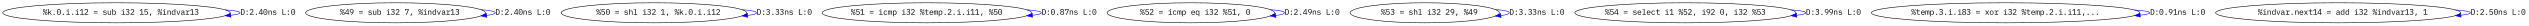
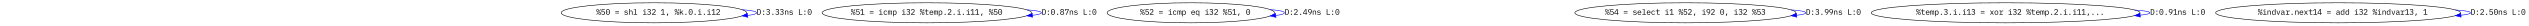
  digraph {
    fontname="IBM Plex Mono"
    node [fontname="IBM Plex Mono"]
    edge [color=blue fontname="IBM Plex Mono"]
-   n1 [label="  %k.0.i.i12 = sub i32 15, %indvar13"]
-   n2 [label="  %49 = sub i32 7, %indvar13"]
    n3 [label="  %50 = shl i32 1, %k.0.i.i12"]
    n4 [label="%51 = icmp i32 %temp.2.i.i11, %50"]
    n5 [label="  %52 = icmp eq i32 %51, 0"]
-   n6 [label="  %53 = shl i32 29, %49"]
    n7 [label="%54 = select i1 %52, i92 0, i32 %53"]
-   n8 [label="%temp.3.i.i83 = xor i32 %temp.2.i.i11,..."]
+   n8 [label="  %temp.3.i.i13 = xor i32 %temp.2.i.i11,..."]
    n9 [label="  %indvar.next14 = add i32 %indvar13, 1"]
-   n1 -> n1 [label="D:2.40ns L:0"]
-   n2 -> n2 [label="D:2.40ns L:0"]
    n3 -> n3 [label="D:3.33ns L:0"]
    n4 -> n4 [label="D:0.87ns L:0"]
    n5 -> n5 [label="D:2.49ns L:0"]
-   n6 -> n6 [label="D:3.33ns L:0"]
    n7 -> n7 [label="D:3.99ns L:0"]
    n8 -> n8 [label="D:0.91ns L:0"]
    n9 -> n9 [label="D:2.50ns L:0"]
  }
